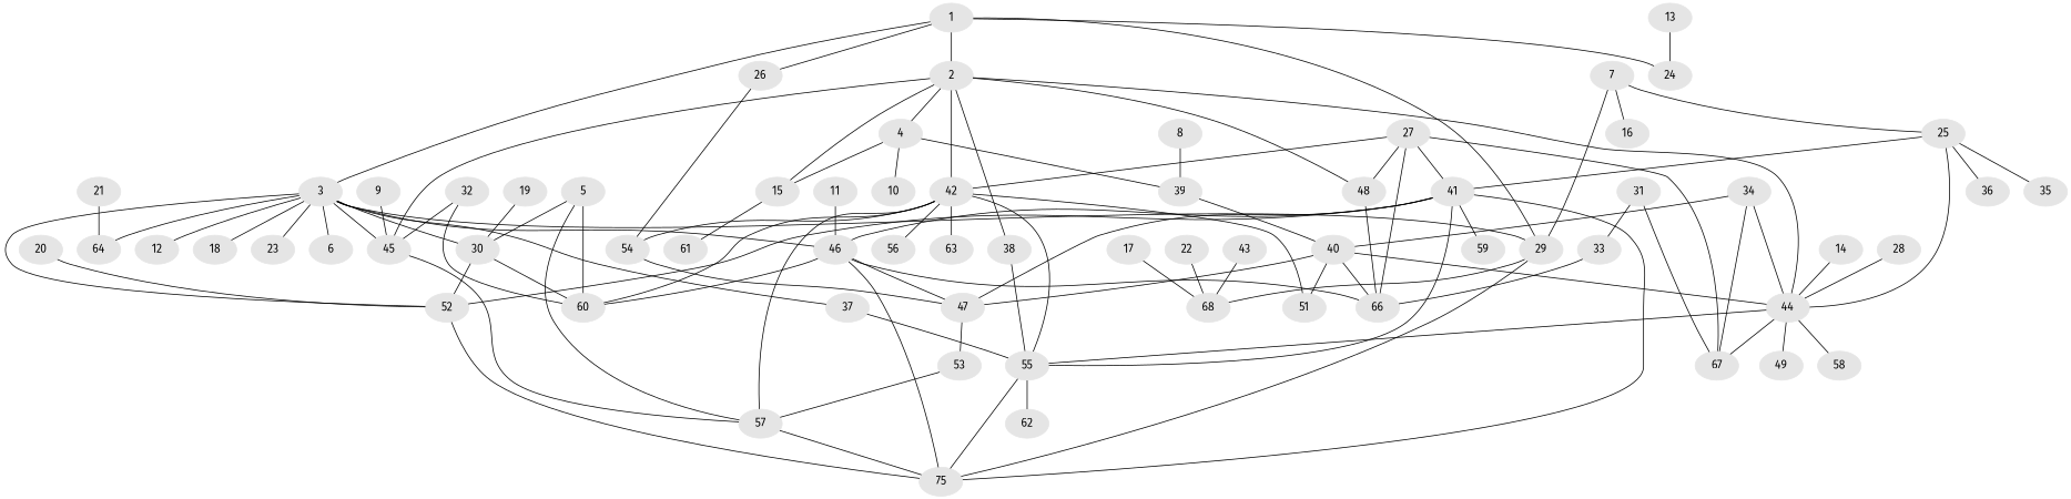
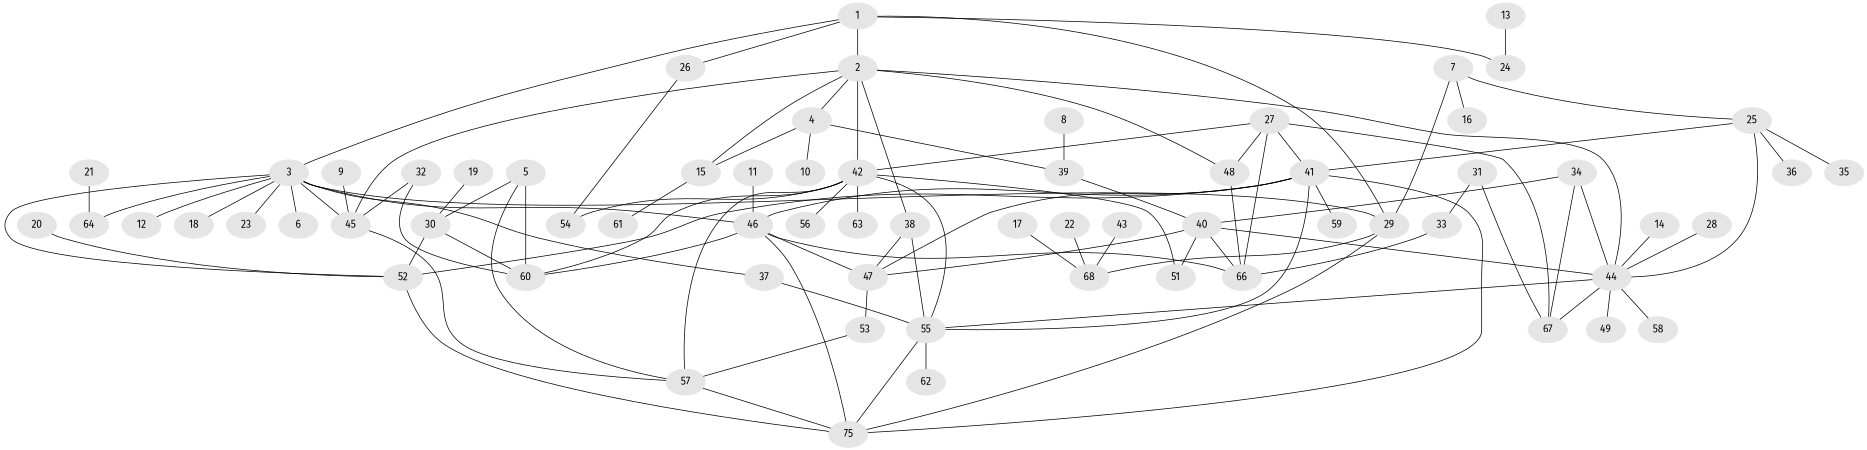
  graph {
    fontname="Fira Sans"
    node [color=gray90 fontname="Fira Sans" style=filled]
    edge [fontname="Fira Sans" weight=1.0]
    1
    2
    3
    24
    26
    29
    4
    15
    38
    42
    44
    45
    48
    6
    12
    18
    23
    30
    37
    46
    52
    64
    54
    68
    n25 [label=75]
    10
    39
    61
    55
    47
    57
    60
    51
    56
    63
    67
    49
    58
    66
    40
    5
    7
    16
    25
    35
    36
    41
    8
    9
    11
    13
    14
    17
    19
    20
    21
    22
    59
    27
    28
    31
    33
    32
    34
    62
    53
    43
    1 -- 2
    1 -- 3
    1 -- 24
    1 -- 26
    1 -- 29
    2 -- 4
    2 -- 15
    2 -- 38
    2 -- 42
    2 -- 44
    2 -- 45
    2 -- 48
    3 -- 29
    3 -- 45
    3 -- 6
    3 -- 12
    3 -- 18
    3 -- 23
-   3 -- 30
    3 -- 37
    3 -- 46
    3 -- 52
    3 -- 64
    26 -- 54
    29 -- 68
    29 -- n25
    4 -- 15
    4 -- 10
    4 -- 39
    15 -- 61
    38 -- 55
-   54 -- 47
+   38 -- 47
    42 -- 54
    42 -- 55
    42 -- 57
    42 -- 60
    42 -- 51
    42 -- 56
    42 -- 63
    44 -- 55
    44 -- 67
    44 -- 49
    44 -- 58
    45 -- 57
    48 -- 66
    30 -- 52
    30 -- 60
    37 -- 55
    46 -- n25
    46 -- 47
    46 -- 60
    46 -- 66
    52 -- n25
    39 -- 40
    55 -- n25
    55 -- 62
    47 -- 53
    57 -- n25
    40 -- 44
    40 -- 47
    40 -- 51
    40 -- 66
    5 -- 30
    5 -- 57
    5 -- 60
    7 -- 29
    7 -- 16
    7 -- 25
    25 -- 44
    25 -- 35
    25 -- 36
    25 -- 41
    41 -- 46
    41 -- 52
    41 -- n25
    41 -- 55
    41 -- 47
    41 -- 59
    8 -- 39
    9 -- 45
    11 -- 46
    13 -- 24
    14 -- 44
    17 -- 68
    19 -- 30
    20 -- 52
    21 -- 64
    22 -- 68
    27 -- 42
    27 -- 48
    27 -- 67
    27 -- 66
    27 -- 41
    28 -- 44
    31 -- 67
    31 -- 33
    33 -- 66
    32 -- 45
    32 -- 60
    34 -- 44
    34 -- 67
    34 -- 40
    53 -- 57
    43 -- 68
  }
